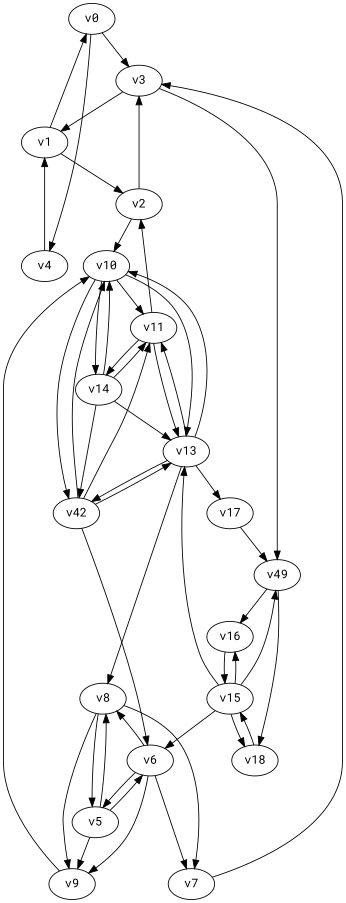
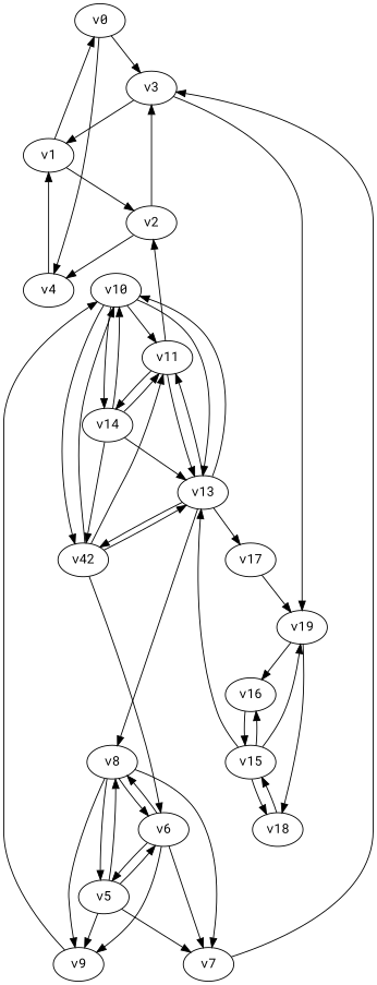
  digraph {
    fontname="Roboto Mono"
    node [fontname="Roboto Mono" player=0 priority=1]
    edge [fontname="Roboto Mono"]
    v0 [player=1]
    v3 [player=1]
    v4
    v1 [player=1 priority=0]
-   v19 [label=v49]
+   v19
    v2 [player=1]
    v16 [player=1]
    v18
    v6 [priority=0]
    v5
    v7
    v8
    v9
    v10 [priority=0]
    v11
    n16 [label=v42 player=1 priority=0]
    v13 [priority=0]
    v14
    v17 [player=1]
    v15 [player=1 priority=0]
    v0 -> v3
    v0 -> v4
    v3 -> v1
    v3 -> v19
    v4 -> v1
    v1 -> v0
    v1 -> v2
    v19 -> v16
    v19 -> v18
    v2 -> v3
-   v2 -> v10
+   v2 -> v4
    v16 -> v15
    v18 -> v15
    v6 -> v5
    v6 -> v7
    v6 -> v8
    v6 -> v9
    v5 -> v6
+   v5 -> v7
    v5 -> v8
    v5 -> v9
    v7 -> v3
-   v15 -> v6
+   v8 -> v6
    v8 -> v5
    v8 -> v7
    v8 -> v9
    v9 -> v10
    v10 -> v11
    v10 -> n16
    v10 -> v13
    v10 -> v14
    v11 -> v2
    v11 -> v13
    v11 -> v14
    n16 -> v6
    n16 -> v10
    n16 -> v11
    n16 -> v13
    v13 -> v8
    v13 -> v10
    v13 -> v11
    v13 -> n16
    v13 -> v17
    v14 -> v10
    v14 -> v11
    v14 -> n16
    v14 -> v13
    v17 -> v19
    v15 -> v19
    v15 -> v16
    v15 -> v18
    v15 -> v13
  }
